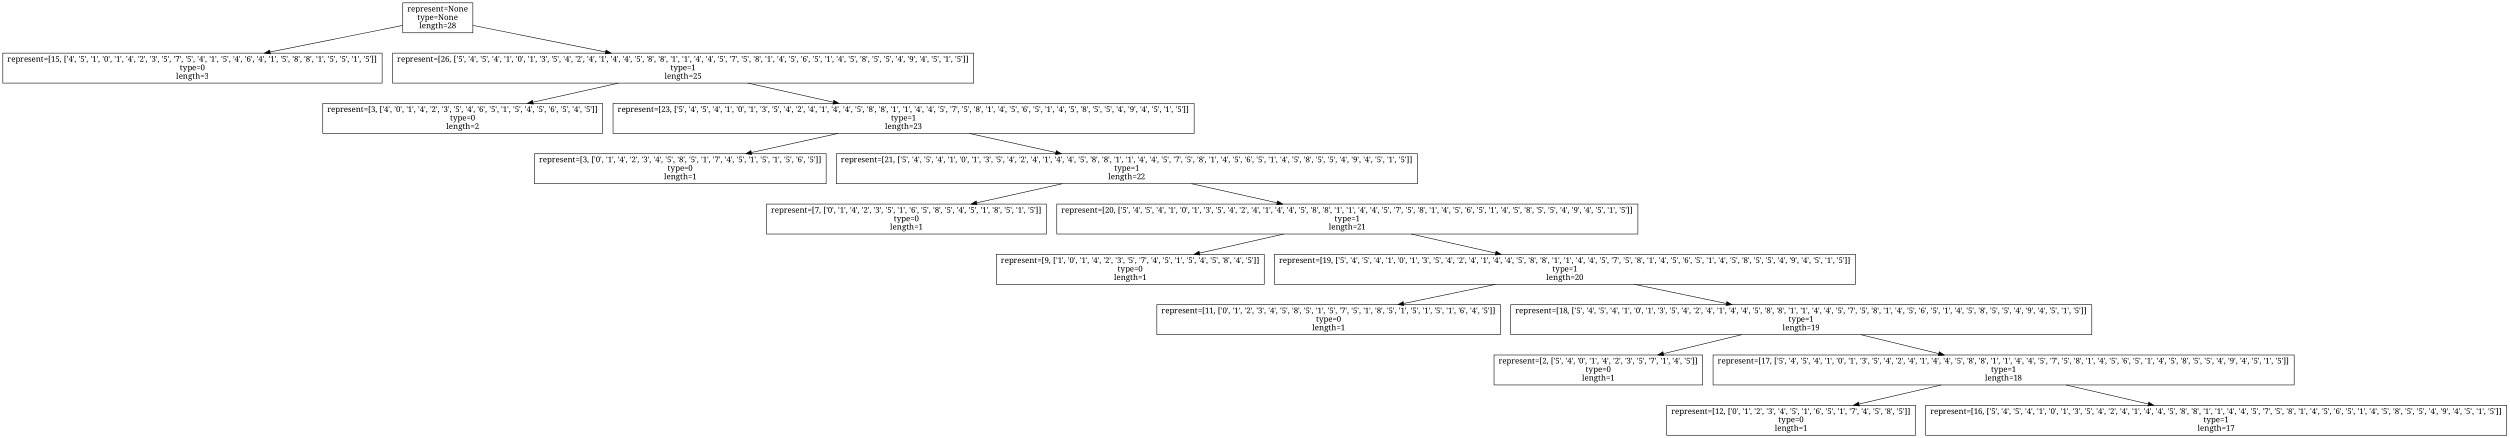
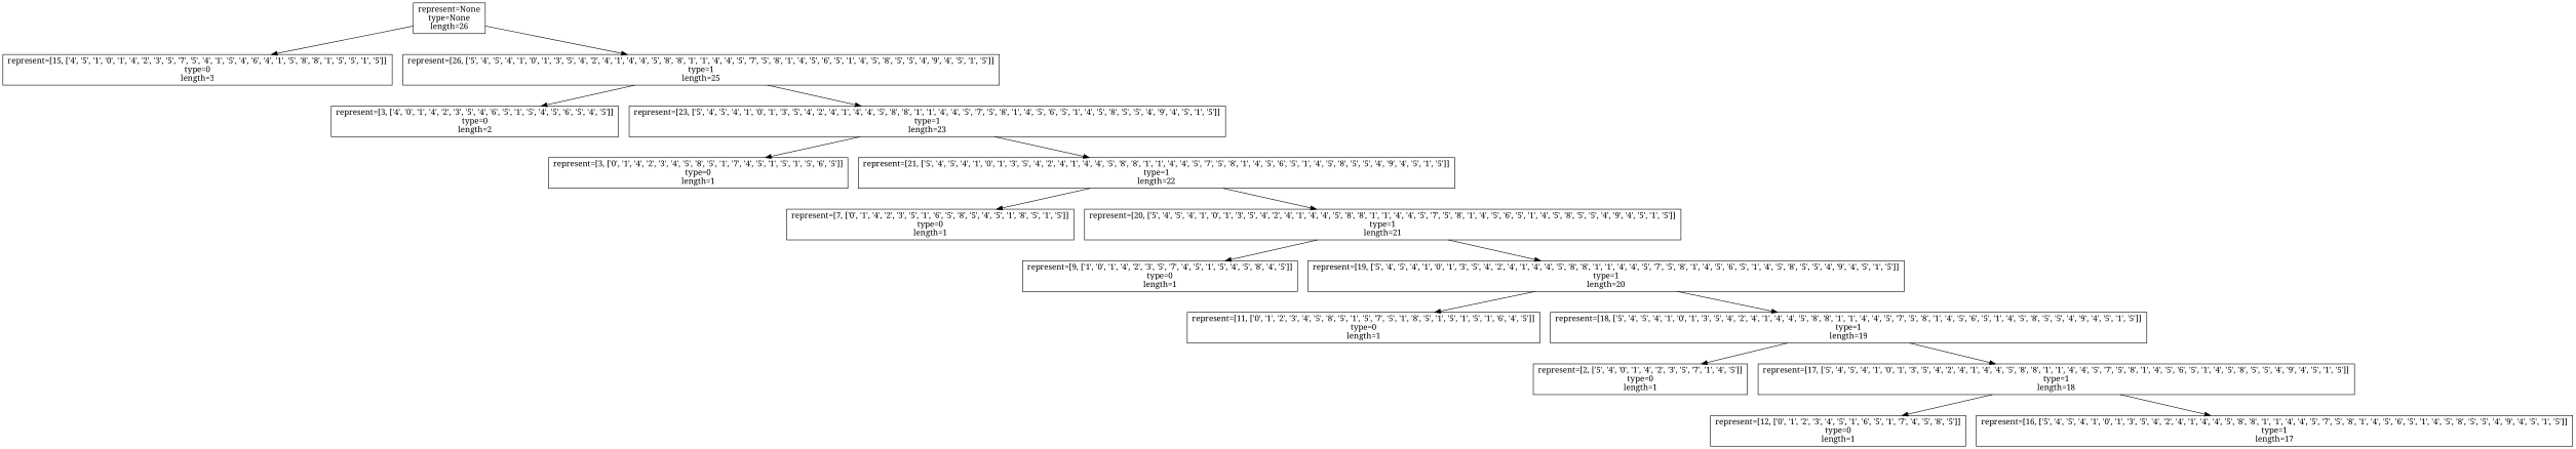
  digraph {
    fontname="Noto Serif"
    node [shape=box fontname="Noto Serif"]
    edge [fontname="Noto Serif"]
-   n1 [label=<represent=None<br/>type=None<br/>length=28<br/>>]
+   n1 [label=<represent=None<br/>type=None<br/>length=26<br/>>]
    n2 [label=<represent=[15, ['4', '5', '1', '0', '1', '4', '2', '3', '5', '7', '5', '4', '1', '5', '4', '6', '4', '1', '5', '8', '8', '1', '5', '5', '1', '5']]<br/>type=0<br/>length=3<br/>>]
    n3 [label=<represent=[26, ['5', '4', '5', '4', '1', '0', '1', '3', '5', '4', '2', '4', '1', '4', '4', '5', '8', '8', '1', '1', '4', '4', '5', '7', '5', '8', '1', '4', '5', '6', '5', '1', '4', '5', '8', '5', '5', '4', '9', '4', '5', '1', '5']]<br/>type=1<br/>length=25<br/>>]
    n4 [label=<represent=[3, ['4', '0', '1', '4', '2', '3', '5', '4', '6', '5', '1', '5', '4', '5', '6', '5', '4', '5']]<br/>type=0<br/>length=2<br/>>]
    n5 [label=<represent=[23, ['5', '4', '5', '4', '1', '0', '1', '3', '5', '4', '2', '4', '1', '4', '4', '5', '8', '8', '1', '1', '4', '4', '5', '7', '5', '8', '1', '4', '5', '6', '5', '1', '4', '5', '8', '5', '5', '4', '9', '4', '5', '1', '5']]<br/>type=1<br/>length=23<br/>>]
    n6 [label=<represent=[3, ['0', '1', '4', '2', '3', '4', '5', '8', '5', '1', '7', '4', '5', '1', '5', '1', '5', '6', '5']]<br/>type=0<br/>length=1<br/>>]
    n7 [label=<represent=[21, ['5', '4', '5', '4', '1', '0', '1', '3', '5', '4', '2', '4', '1', '4', '4', '5', '8', '8', '1', '1', '4', '4', '5', '7', '5', '8', '1', '4', '5', '6', '5', '1', '4', '5', '8', '5', '5', '4', '9', '4', '5', '1', '5']]<br/>type=1<br/>length=22<br/>>]
    n8 [label=<represent=[7, ['0', '1', '4', '2', '3', '5', '1', '6', '5', '8', '5', '4', '5', '1', '8', '5', '1', '5']]<br/>type=0<br/>length=1<br/>>]
    n9 [label=<represent=[20, ['5', '4', '5', '4', '1', '0', '1', '3', '5', '4', '2', '4', '1', '4', '4', '5', '8', '8', '1', '1', '4', '4', '5', '7', '5', '8', '1', '4', '5', '6', '5', '1', '4', '5', '8', '5', '5', '4', '9', '4', '5', '1', '5']]<br/>type=1<br/>length=21<br/>>]
    n10 [label=<represent=[9, ['1', '0', '1', '4', '2', '3', '5', '7', '4', '5', '1', '5', '4', '5', '8', '4', '5']]<br/>type=0<br/>length=1<br/>>]
    n11 [label=<represent=[19, ['5', '4', '5', '4', '1', '0', '1', '3', '5', '4', '2', '4', '1', '4', '4', '5', '8', '8', '1', '1', '4', '4', '5', '7', '5', '8', '1', '4', '5', '6', '5', '1', '4', '5', '8', '5', '5', '4', '9', '4', '5', '1', '5']]<br/>type=1<br/>length=20<br/>>]
    n12 [label=<represent=[11, ['0', '1', '2', '3', '4', '5', '8', '5', '1', '5', '7', '5', '1', '8', '5', '1', '5', '1', '5', '1', '6', '4', '5']]<br/>type=0<br/>length=1<br/>>]
    n13 [label=<represent=[18, ['5', '4', '5', '4', '1', '0', '1', '3', '5', '4', '2', '4', '1', '4', '4', '5', '8', '8', '1', '1', '4', '4', '5', '7', '5', '8', '1', '4', '5', '6', '5', '1', '4', '5', '8', '5', '5', '4', '9', '4', '5', '1', '5']]<br/>type=1<br/>length=19<br/>>]
    n14 [label=<represent=[2, ['5', '4', '0', '1', '4', '2', '3', '5', '7', '1', '4', '5']]<br/>type=0<br/>length=1<br/>>]
    n15 [label=<represent=[17, ['5', '4', '5', '4', '1', '0', '1', '3', '5', '4', '2', '4', '1', '4', '4', '5', '8', '8', '1', '1', '4', '4', '5', '7', '5', '8', '1', '4', '5', '6', '5', '1', '4', '5', '8', '5', '5', '4', '9', '4', '5', '1', '5']]<br/>type=1<br/>length=18<br/>>]
    n16 [label=<represent=[12, ['0', '1', '2', '3', '4', '5', '1', '6', '5', '1', '7', '4', '5', '8', '5']]<br/>type=0<br/>length=1<br/>>]
    n17 [label=<represent=[16, ['5', '4', '5', '4', '1', '0', '1', '3', '5', '4', '2', '4', '1', '4', '4', '5', '8', '8', '1', '1', '4', '4', '5', '7', '5', '8', '1', '4', '5', '6', '5', '1', '4', '5', '8', '5', '5', '4', '9', '4', '5', '1', '5']]<br/>type=1<br/>length=17<br/>>]
    n1 -> n2
    n1 -> n3
    n3 -> n4
    n3 -> n5
    n5 -> n6
    n5 -> n7
    n7 -> n8
    n7 -> n9
    n9 -> n10
    n9 -> n11
    n11 -> n12
    n11 -> n13
    n13 -> n14
    n13 -> n15
    n15 -> n16
    n15 -> n17
  }
